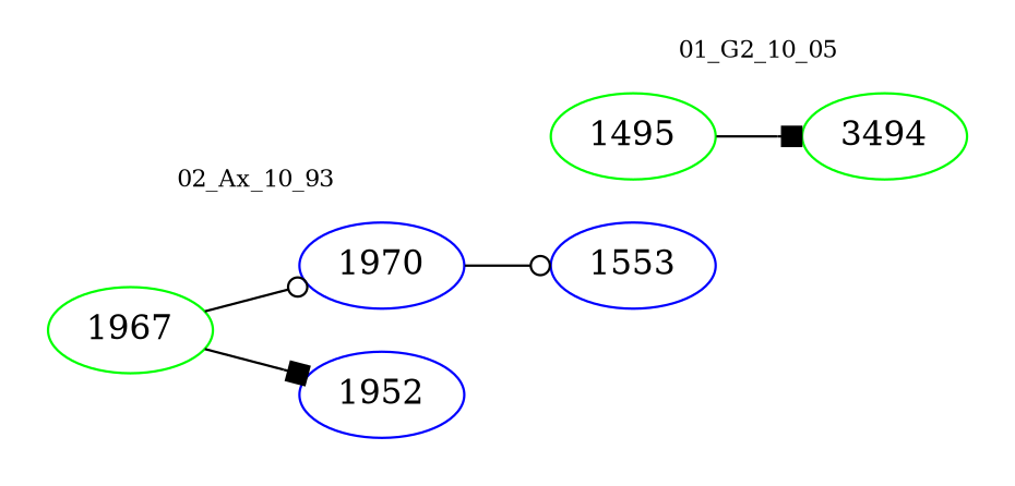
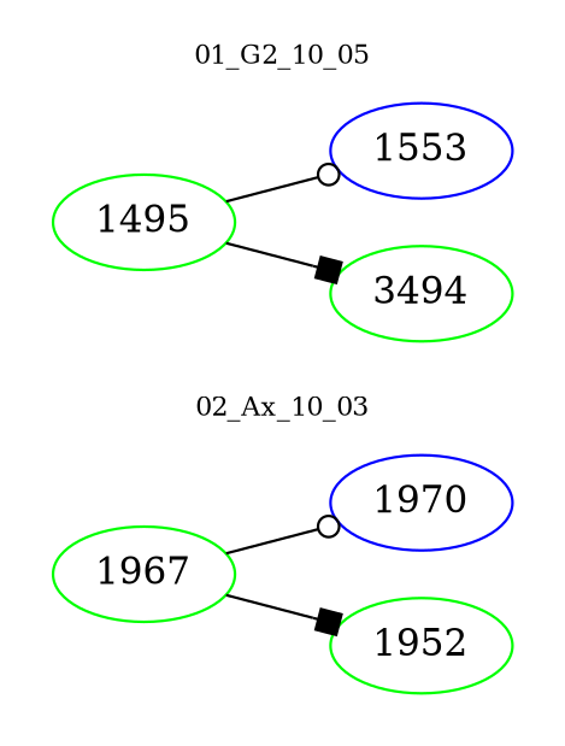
  digraph {
    rankdir=LR
    node [color=green]
    edge [arrowhead=box color=black]
    n1 [label=1967]
-   n2 [color=blue label=1952]
+   n2 [label=1952]
    n3 [color=blue label=1970]
    n4 [label=1495]
    n5 [label=3494]
    n6 [color=blue label=1553]
    subgraph cluster_1 {
      color=white
      fontsize=10
-     label="02_Ax_10_93"
+     label="02_Ax_10_03"
      n1
      n2
      n3
    }
    subgraph cluster_2 {
      color=white
      fontsize=10
      label="01_G2_10_05"
      n4
      n5
      n6
    }
    n1 -> n2
    n1 -> n3 [arrowhead=odot]
    n4 -> n5
-   n3 -> n6 [arrowhead=odot]
+   n4 -> n6 [arrowhead=odot]
  }
